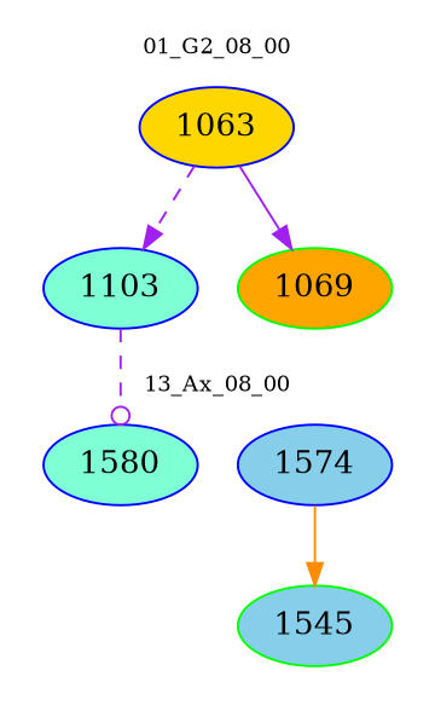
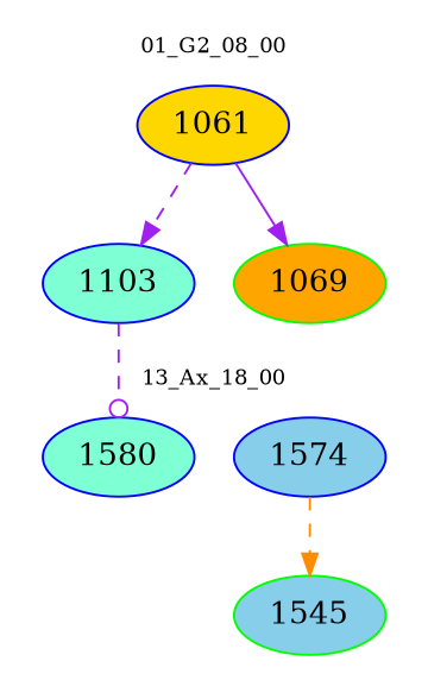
  digraph {
    node [color=blue fillcolor=skyblue style=filled]
    edge [arrowhead=normal color=purple style=solid]
    n1 [label=1574]
    n2 [color=green label=1545]
    n3 [fillcolor=aquamarine label=1580]
-   n4 [fillcolor=gold label=1063]
+   n4 [fillcolor=gold label=1061]
    n5 [fillcolor=aquamarine label=1103]
    n6 [color=green fillcolor=orange label=1069]
    subgraph cluster_1 {
      color=white
      fontsize=10
-     label="13_Ax_08_00"
+     label="13_Ax_18_00"
      n1
      n2
      n3
    }
    subgraph cluster_2 {
      color=white
      fontsize=10
      label="01_G2_08_00"
      n4
      n5
      n6
    }
-   n1 -> n2 [color=darkorange]
+   n1 -> n2 [color=darkorange style=dashed]
    n4 -> n5 [style=dashed]
    n4 -> n6
    n5 -> n3 [arrowhead=odot style=dashed]
  }
